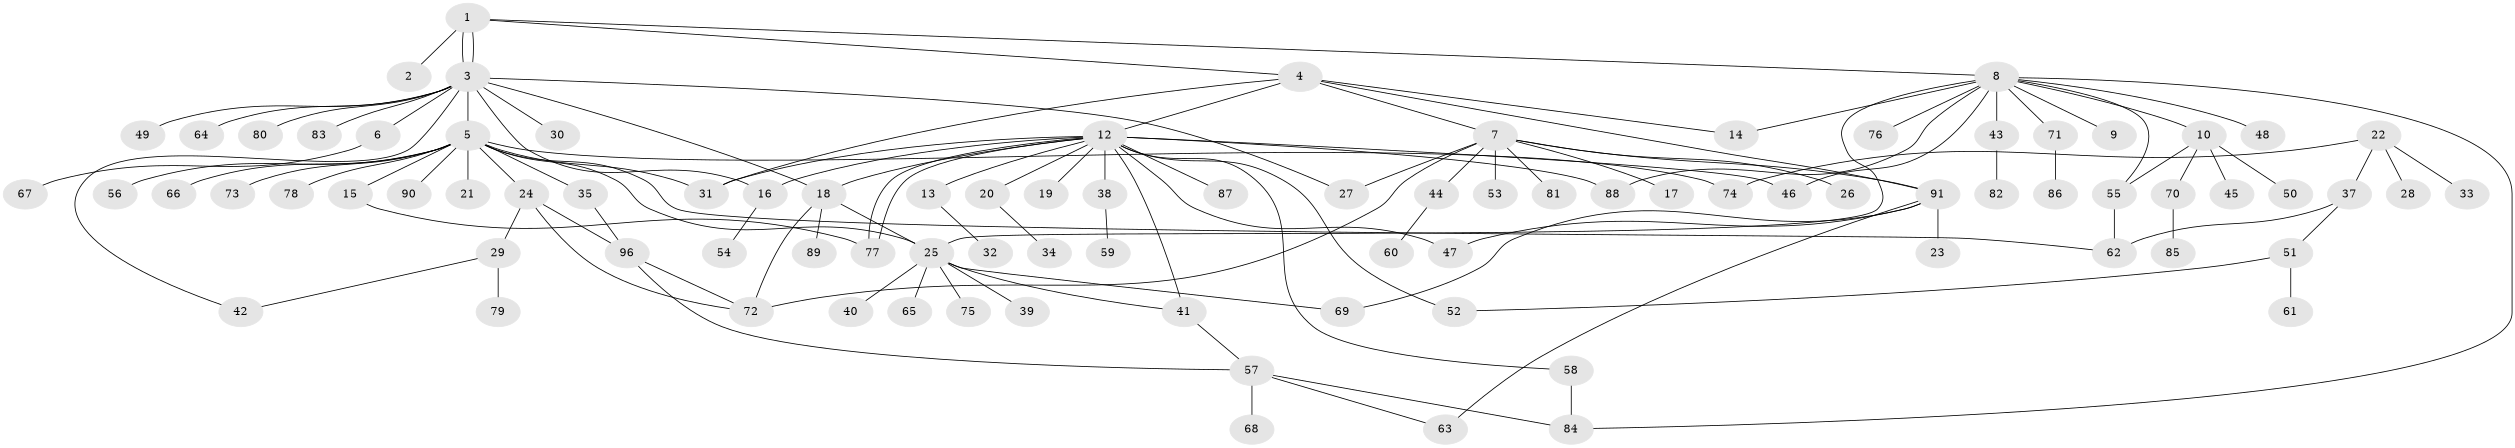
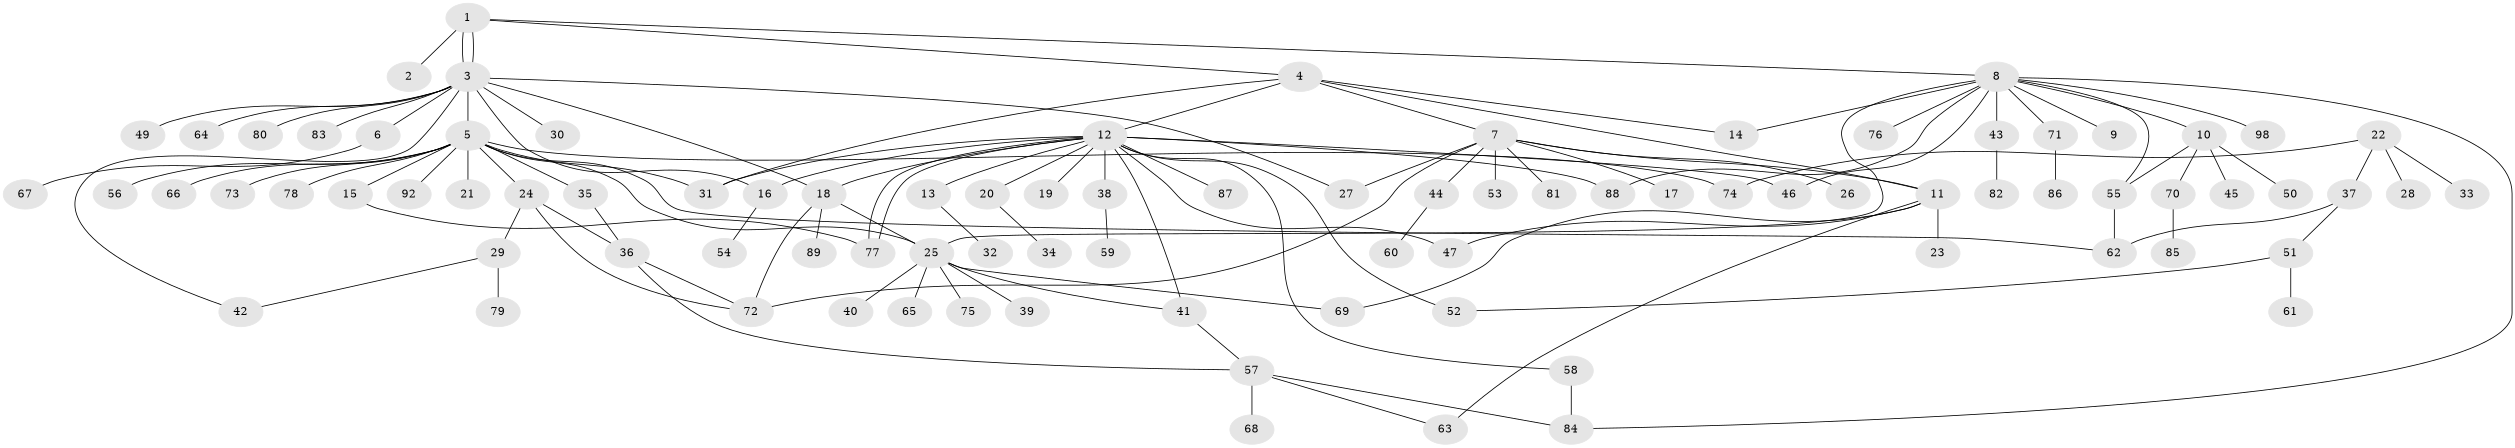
  graph {
    node [color=gray90 style=filled]
    1
    2
    3
    4
    8
    5
    6
    16
    18
    27
    30
    42
    49
    64
    80
    83
    7
-   11 [label=91]
+   11
    12
    14
    31
    25
    9
    10
    43
    46
-   48
+   48 [label=98]
    55
    71
    76
    84
    88
    15
    21
    24
    35
    56
    62
    66
    73
    78
-   90
+   90 [label=92]
    74
    67
    54
    72
    89
    17
    26
    44
    53
    81
    23
    47
    63
    69
    13
    19
    20
    38
    41
    52
    58
    77
    87
    22
    28
    33
    37
    29
-   36 [label=96]
+   36
    39
    40
    65
    75
    60
    45
    50
    70
    82
    86
    85
    32
    34
    59
    57
    51
    79
    68
    61
    1 -- 2
    1 -- 3
    1 -- 3
    1 -- 4
    1 -- 8
    3 -- 5
    3 -- 6
    3 -- 16
    3 -- 18
    3 -- 27
    3 -- 30
    3 -- 42
    3 -- 49
    3 -- 64
    3 -- 80
    3 -- 83
    4 -- 7
    4 -- 11
    4 -- 12
    4 -- 14
    4 -- 31
    8 -- 14
    8 -- 25
    8 -- 9
    8 -- 10
    8 -- 43
    8 -- 46
    8 -- 48
    8 -- 55
    8 -- 71
    8 -- 76
    8 -- 84
    8 -- 88
    5 -- 31
    5 -- 25
    5 -- 15
    5 -- 21
    5 -- 24
    5 -- 35
    5 -- 56
    5 -- 62
    5 -- 66
    5 -- 73
    5 -- 78
    5 -- 90
    5 -- 74
    6 -- 67
    16 -- 54
    18 -- 25
    18 -- 72
    18 -- 89
    7 -- 27
    7 -- 11
    7 -- 72
    7 -- 17
    7 -- 26
    7 -- 44
    7 -- 53
    7 -- 81
    11 -- 23
    11 -- 47
    11 -- 63
    11 -- 69
    12 -- 16
    12 -- 18
    12 -- 31
    12 -- 46
    12 -- 88
    12 -- 47
    12 -- 13
    12 -- 19
    12 -- 20
    12 -- 38
    12 -- 41
    12 -- 52
    12 -- 58
    12 -- 77
    12 -- 77
    12 -- 87
    25 -- 69
    25 -- 41
    25 -- 39
    25 -- 40
    25 -- 65
    25 -- 75
    10 -- 55
    10 -- 45
    10 -- 50
    10 -- 70
    43 -- 82
    55 -- 62
    71 -- 86
    15 -- 77
    24 -- 72
    24 -- 29
    24 -- 36
    35 -- 36
    44 -- 60
    13 -- 32
    20 -- 34
    38 -- 59
    41 -- 57
    58 -- 84
    22 -- 74
    22 -- 28
    22 -- 33
    22 -- 37
    37 -- 62
    37 -- 51
    29 -- 42
    29 -- 79
    36 -- 72
    36 -- 57
    70 -- 85
    57 -- 84
    57 -- 63
    57 -- 68
    51 -- 52
    51 -- 61
  }
